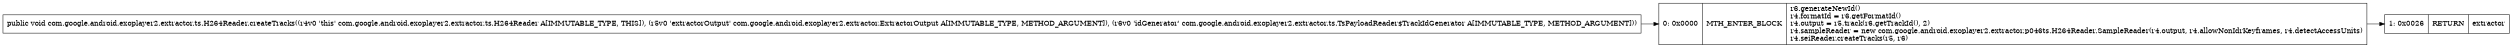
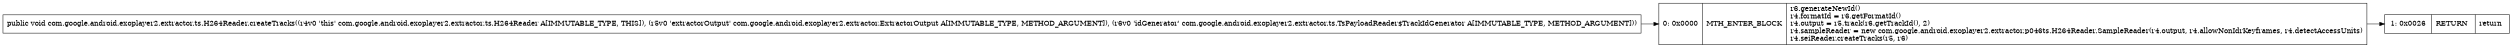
  digraph {
    rankdir=LR
    node [shape=record]
    n1 [label="{0\:\ 0x0000|MTH_ENTER_BLOCK\l|r6.generateNewId()\lr4.formatId = r6.getFormatId()\lr4.output = r5.track(r6.getTrackId(), 2)\lr4.sampleReader = new com.google.android.exoplayer2.extractor.p046ts.H264Reader.SampleReader(r4.output, r4.allowNonIdrKeyframes, r4.detectAccessUnits)\lr4.seiReader.createTracks(r5, r6)\l}"]
-   n2 [label="{1\:\ 0x0026|RETURN\l|extractor\l}"]
+   n2 [label="{1\:\ 0x0026|RETURN\l|return\l}"]
    n3 [label="{public void com.google.android.exoplayer2.extractor.ts.H264Reader.createTracks((r4v0 'this' com.google.android.exoplayer2.extractor.ts.H264Reader A[IMMUTABLE_TYPE, THIS]), (r5v0 'extractorOutput' com.google.android.exoplayer2.extractor.ExtractorOutput A[IMMUTABLE_TYPE, METHOD_ARGUMENT]), (r6v0 'idGenerator' com.google.android.exoplayer2.extractor.ts.TsPayloadReader$TrackIdGenerator A[IMMUTABLE_TYPE, METHOD_ARGUMENT])) }"]
    n1 -> n2
    n3 -> n1
  }
